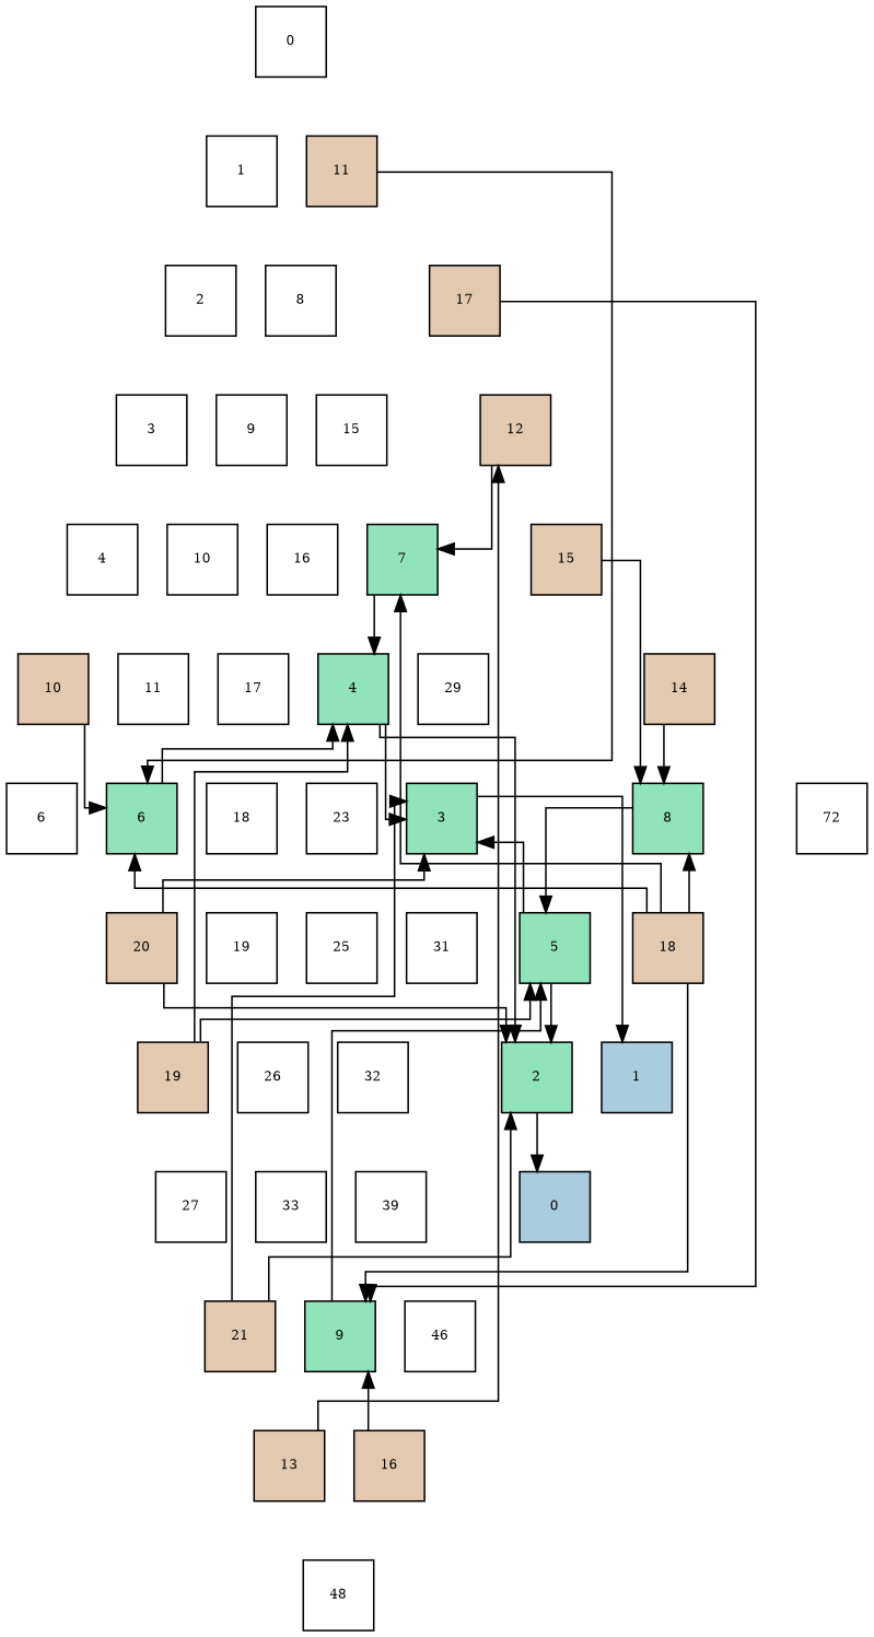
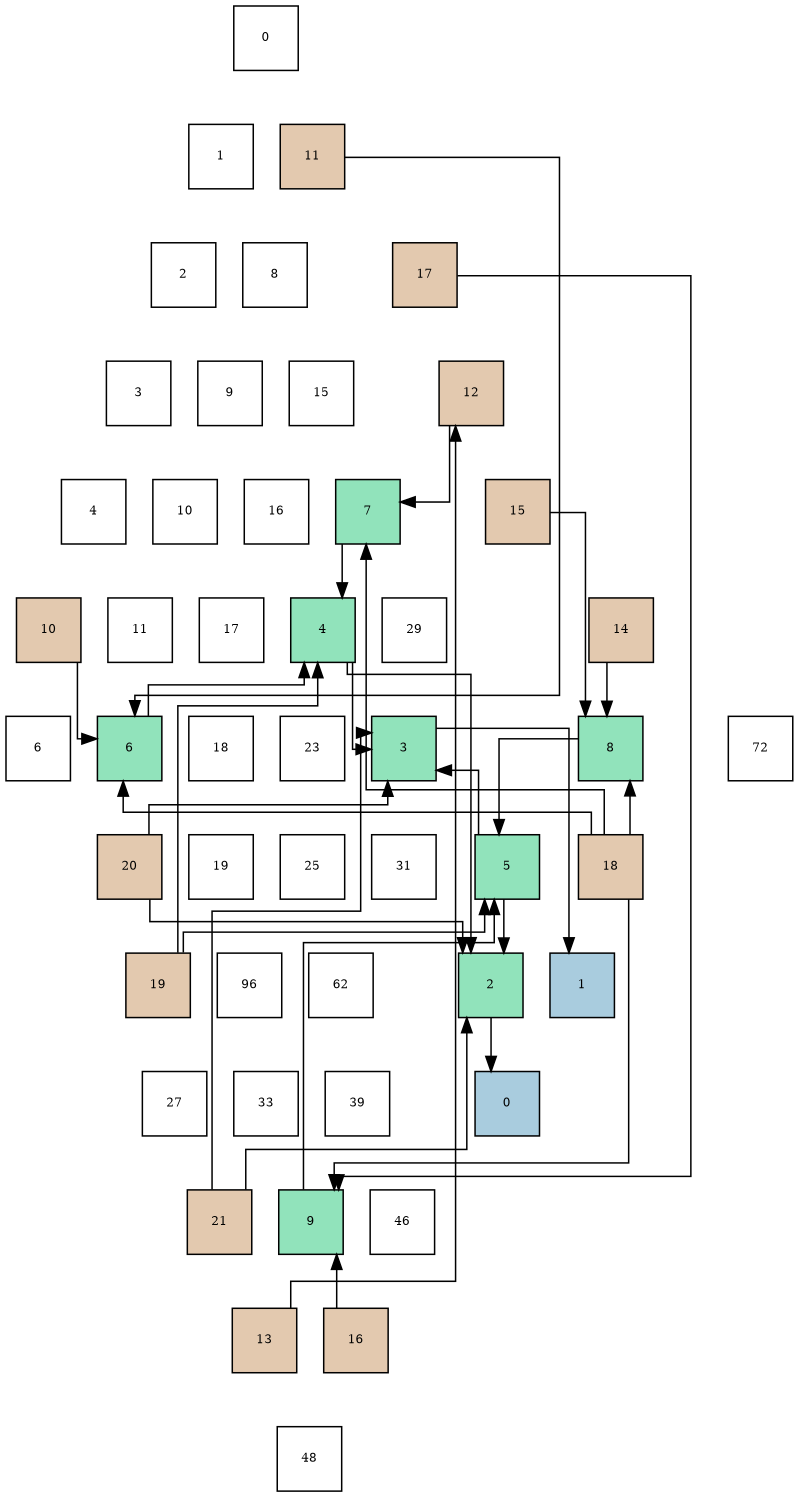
  digraph {
    rank=same
    rankdir=TB
    splines=ortho
    node [fillcolor="#ffffff" fixedsize=true fontsize=8 shape=square style=filled]
    edge [constraint=true style=invis]
    n1 [label=0 width=0.6]
    n2 [label=1 width=0.6]
    n3 [fillcolor="#e3c9af" label=11 width=0.6]
    n4 [label=2 width=0.6]
    n5 [label=8 width=0.6]
    n6 [fillcolor="#91e3bb" label=6 width=0.6]
    n7 [fillcolor="#e3c9af" label=17 width=0.6]
    n8 [label=3 width=0.6]
    n9 [label=9 width=0.6]
    n10 [label=15 width=0.6]
    n11 [label=4 width=0.6]
    n12 [label=10 width=0.6]
    n13 [label=16 width=0.6]
    n14 [fillcolor="#e3c9af" label=10 width=0.6]
    n15 [label=11 width=0.6]
    n16 [label=17 width=0.6]
    n17 [label=6 width=0.6]
    n18 [label=18 width=0.6]
    n19 [fillcolor="#e3c9af" label=20 width=0.6]
    n20 [label=19 width=0.6]
    n21 [fillcolor="#91e3bb" label=4 width=0.6]
    n22 [fillcolor="#e3c9af" label=19 width=0.6]
    n23 [fillcolor="#91e3bb" label=3 width=0.6]
    n24 [fillcolor="#91e3bb" label=2 width=0.6]
    n25 [fillcolor="#e3c9af" label=12 width=0.6]
    n26 [fillcolor="#91e3bb" label=9 width=0.6]
    n27 [fillcolor="#91e3bb" label=7 width=0.6]
    n28 [label=23 width=0.6]
    n29 [label=25 width=0.6]
-   n30 [label=26 width=0.6]
+   n30 [label=96 width=0.6]
    n31 [label=27 width=0.6]
    n32 [fillcolor="#91e3bb" label=5 width=0.6]
    n33 [label=31 width=0.6]
    n34 [fillcolor="#a9ccde" label=1 width=0.6]
    n35 [label=39 width=0.6]
    n36 [fillcolor="#a9ccde" label=0 width=0.6]
    n37 [fillcolor="#e3c9af" label=15 width=0.6]
    n38 [fillcolor="#e3c9af" label=13 width=0.6]
    n39 [fillcolor="#e3c9af" label=16 width=0.6]
    n40 [label=29 width=0.6]
-   n41 [label=32 width=0.6]
+   n41 [label=62 width=0.6]
    n42 [label=33 width=0.6]
    n43 [fillcolor="#e3c9af" label=21 width=0.6]
    n44 [fillcolor="#e3c9af" label=14 width=0.6]
    n45 [fillcolor="#91e3bb" label=8 width=0.6]
    n46 [label=72 width=0.6]
    n47 [fillcolor="#e3c9af" label=18 width=0.6]
    n48 [label=46 width=0.6]
    n49 [label=48 width=0.6]
    n1 -> n2
    n1 -> n3
    n2 -> n4
    n2 -> n5
    n3 -> n5
    n3 -> n6 [constraint=false style=vis]
    n3 -> n7
    n4 -> n8
    n4 -> n9
    n5 -> n9
    n5 -> n10
    n6 -> n19
    n6 -> n20
    n6 -> n21 [constraint=false style=vis]
    n7 -> n10
    n7 -> n25
    n7 -> n26 [constraint=false style=vis]
    n8 -> n11
    n8 -> n12
    n9 -> n12
    n9 -> n13
    n10 -> n13
    n10 -> n27
    n11 -> n14
    n11 -> n15
    n12 -> n15
    n12 -> n16
    n13 -> n16
    n13 -> n21
    n14 -> n6 [constraint=false style=vis]
    n14 -> n6
    n14 -> n17
    n15 -> n6
    n15 -> n18
    n16 -> n18
    n16 -> n28
    n17 -> n19
    n18 -> n20
    n18 -> n29
    n19 -> n22
    n19 -> n23 [constraint=false style=vis]
    n19 -> n24 [constraint=false style=vis]
    n20 -> n22
    n20 -> n30
    n21 -> n23 [constraint=false style=vis]
    n21 -> n23
    n21 -> n24 [constraint=false style=vis]
    n21 -> n28
    n22 -> n21 [constraint=false style=vis]
    n22 -> n31
    n22 -> n32 [constraint=false style=vis]
    n23 -> n32
    n23 -> n33
    n23 -> n34 [constraint=false style=vis]
    n24 -> n35
    n24 -> n36 [constraint=false style=vis]
    n24 -> n36
    n25 -> n27 [constraint=false style=vis]
    n25 -> n27
    n25 -> n37
    n26 -> n32 [constraint=false style=vis]
    n26 -> n38
    n26 -> n39
    n27 -> n21 [constraint=false style=vis]
    n27 -> n21
    n27 -> n40
    n28 -> n29
    n28 -> n33
    n29 -> n30
    n29 -> n41
    n30 -> n31
    n30 -> n42
    n31 -> n43
    n32 -> n23 [constraint=false style=vis]
    n32 -> n24 [constraint=false style=vis]
    n32 -> n24
    n32 -> n34
    n33 -> n24
    n33 -> n41
    n34 -> n36
    n35 -> n26
    n35 -> n48
    n36 -> n48
    n37 -> n40
    n37 -> n44
    n37 -> n45 [constraint=false style=vis]
    n38 -> n25 [constraint=false style=vis]
    n38 -> n49
    n39 -> n26 [constraint=false style=vis]
    n39 -> n49
    n40 -> n23
    n40 -> n45
    n41 -> n35
    n41 -> n42
    n42 -> n26
    n42 -> n43
    n43 -> n23 [constraint=false style=vis]
    n43 -> n24 [constraint=false style=vis]
    n43 -> n38
    n44 -> n45 [constraint=false style=vis]
    n44 -> n45
    n44 -> n46
    n45 -> n32 [constraint=false style=vis]
    n45 -> n32
    n45 -> n47
    n46 -> n47
    n47 -> n6 [constraint=false style=vis]
    n47 -> n26 [constraint=false style=vis]
    n47 -> n27 [constraint=false style=vis]
    n47 -> n34
    n47 -> n45 [constraint=false style=vis]
    n48 -> n39
  }
